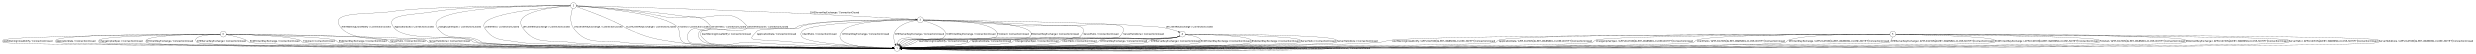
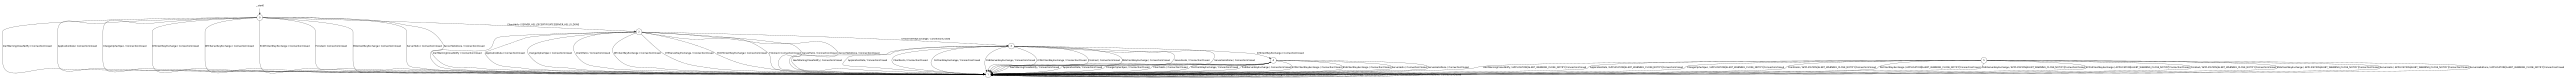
  digraph {
    fontname=Inter
    node [fontname=Inter shape=circle]
    edge [fontname=Inter]
+   __start0 [shape=none]
    n2 [label=0]
    n3 [label=1]
    n4 [label=2]
    n5 [label=3]
    n6 [label=4]
    n7 [label=5]
+   __start0 -> n2
    n2 -> n3 [label="AlertWarningCloseNotify / ConnectionClosed"]
    n2 -> n3 [label="ApplicationData / ConnectionClosed"]
    n2 -> n3 [label="ChangeCipherSpec / ConnectionClosed"]
    n2 -> n3 [label="DHClientKeyExchange / ConnectionClosed"]
    n2 -> n3 [label="DHEServerKeyExchange / ConnectionClosed"]
    n2 -> n3 [label="ECDHClientKeyExchange / ConnectionClosed"]
    n2 -> n3 [label="Finished / ConnectionClosed"]
    n2 -> n3 [label="RSAClientKeyExchange / ConnectionClosed"]
    n2 -> n3 [label="ServerHello / ConnectionClosed"]
    n2 -> n3 [label="ServerHelloDone / ConnectionClosed"]
+   n2 -> n4 [label="ClientHello / SERVER_HELLO|CERTIFICATE|SERVER_HELLO_DONE"]
    n3 -> n3 [label="AlertWarningCloseNotify / ConnectionClosed"]
    n3 -> n3 [label="ApplicationData / ConnectionClosed"]
    n3 -> n3 [label="ChangeCipherSpec / ConnectionClosed"]
    n3 -> n3 [label="ClientHello / ConnectionClosed"]
    n3 -> n3 [label="DHClientKeyExchange / ConnectionClosed"]
    n3 -> n3 [label="DHEServerKeyExchange / ConnectionClosed"]
    n3 -> n3 [label="ECDHClientKeyExchange / ConnectionClosed"]
    n3 -> n3 [label="Finished / ConnectionClosed"]
    n3 -> n3 [label="RSAClientKeyExchange / ConnectionClosed"]
    n3 -> n3 [label="ServerHello / ConnectionClosed"]
    n3 -> n3 [label="ServerHelloDone / ConnectionClosed"]
    n4 -> n3 [label="AlertWarningCloseNotify / ConnectionClosed"]
    n4 -> n3 [label="ApplicationData / ConnectionClosed"]
    n4 -> n3 [label="ChangeCipherSpec / ConnectionClosed"]
    n4 -> n3 [label="ClientHello / ConnectionClosed"]
    n4 -> n3 [label="DHClientKeyExchange / ConnectionClosed"]
    n4 -> n3 [label="DHEServerKeyExchange / ConnectionClosed"]
    n4 -> n3 [label="ECDHClientKeyExchange / ConnectionClosed"]
    n4 -> n3 [label="Finished / ConnectionClosed"]
    n4 -> n3 [label="ServerHello / ConnectionClosed"]
    n4 -> n3 [label="ServerHelloDone / ConnectionClosed"]
    n4 -> n5 [label="DHEServerKeyExchange / ConnectionClosed"]
    n5 -> n3 [label="AlertWarningCloseNotify / ConnectionClosed"]
    n5 -> n3 [label="ApplicationData / ConnectionClosed"]
    n5 -> n3 [label="ClientHello / ConnectionClosed"]
    n5 -> n3 [label="DHClientKeyExchange / ConnectionClosed"]
    n5 -> n3 [label="DHEServerKeyExchange / ConnectionClosed"]
    n5 -> n3 [label="ECDHClientKeyExchange / ConnectionClosed"]
    n5 -> n3 [label="Finished / ConnectionClosed"]
    n5 -> n3 [label="RSAClientKeyExchange / ConnectionClosed"]
    n5 -> n3 [label="ServerHello / ConnectionClosed"]
    n5 -> n3 [label="ServerHelloDone / ConnectionClosed"]
    n5 -> n6 [label="DHClientKeyExchange / ConnectionClosed"]
    n6 -> n3 [label="AlertWarningCloseNotify / ConnectionClosed"]
    n6 -> n3 [label="ApplicationData / ConnectionClosed"]
    n6 -> n3 [label="ChangeCipherSpec / ConnectionClosed"]
    n6 -> n3 [label="ClientHello / ConnectionClosed"]
    n6 -> n3 [label="DHClientKeyExchange / ConnectionClosed"]
    n6 -> n3 [label="DHEServerKeyExchange / ConnectionClosed"]
    n6 -> n3 [label="ECDHClientKeyExchange / ConnectionClosed"]
    n6 -> n3 [label="RSAClientKeyExchange / ConnectionClosed"]
    n6 -> n3 [label="ServerHello / ConnectionClosed"]
    n6 -> n3 [label="ServerHelloDone / ConnectionClosed"]
    n7 -> n3 [label="AlertWarningCloseNotify / APPLICATION|ALERT_WARNING_CLOSE_NOTIFY|ConnectionClosed"]
    n7 -> n3 [label="ApplicationData / APPLICATION|ALERT_WARNING_CLOSE_NOTIFY|ConnectionClosed"]
    n7 -> n3 [label="ChangeCipherSpec / APPLICATION|ALERT_WARNING_CLOSE_NOTIFY|ConnectionClosed"]
    n7 -> n3 [label="ClientHello / APPLICATION|ALERT_WARNING_CLOSE_NOTIFY|ConnectionClosed"]
    n7 -> n3 [label="DHClientKeyExchange / APPLICATION|ALERT_WARNING_CLOSE_NOTIFY|ConnectionClosed"]
    n7 -> n3 [label="DHEServerKeyExchange / APPLICATION|ALERT_WARNING_CLOSE_NOTIFY|ConnectionClosed"]
    n7 -> n3 [label="ECDHClientKeyExchange / APPLICATION|ALERT_WARNING_CLOSE_NOTIFY|ConnectionClosed"]
    n7 -> n3 [label="Finished / APPLICATION|ALERT_WARNING_CLOSE_NOTIFY|ConnectionClosed"]
    n7 -> n3 [label="RSAClientKeyExchange / APPLICATION|ALERT_WARNING_CLOSE_NOTIFY|ConnectionClosed"]
    n7 -> n3 [label="ServerHello / APPLICATION|ALERT_WARNING_CLOSE_NOTIFY|ConnectionClosed"]
    n7 -> n3 [label="ServerHelloDone / APPLICATION|ALERT_WARNING_CLOSE_NOTIFY|ConnectionClosed"]
  }
